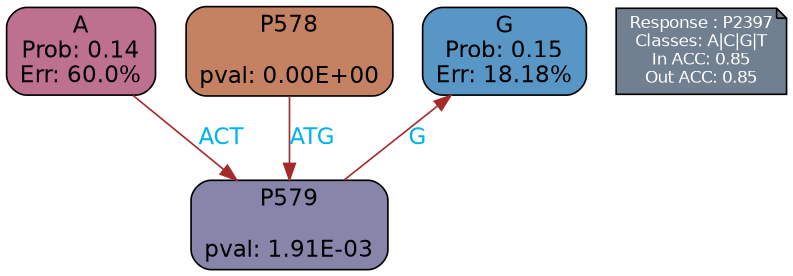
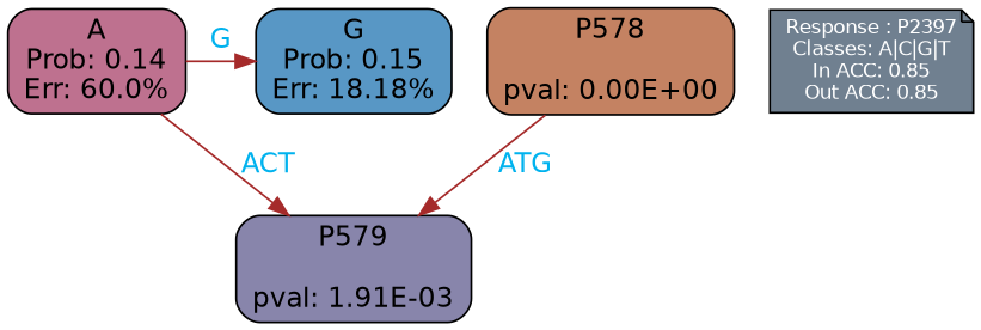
  digraph {
    ranksep=equally
    splines=polylines
    node [color=black fontname=helvetica shape=box style="filled, rounded"]
    edge [color=brown fontcolor=deepskyblue2 fontname=helvetica]
    n1 [fillcolor="#be718f" label="A\nProb: 0.14\nErr: 60.0%"]
    n2 [fillcolor="#5897c5" label="G\nProb: 0.15\nErr: 18.18%"]
    n3 [align=left fillcolor=slategray fontcolor=white fontsize=10 label="Response : P2397\nClasses: A|C|G|T\nIn ACC: 0.85\nOut ACC: 0.85\n" shape=note style=filled]
    n4 [fillcolor="#c48262" label="P578\n\npval: 0.00E+00"]
    n5 [fillcolor="#8885ab" label="P579\n\npval: 1.91E-03"]
    subgraph sub_1 {
      rank=same
      n1
      n2
    }
    subgraph sub_2 {
      rank=same
      n3
      n4
    }
    n1 -> n5 [label=ACT]
    n4 -> n5 [label=ATG]
-   n5 -> n2 [label=G]
+   n1 -> n2 [label=G]
  }
